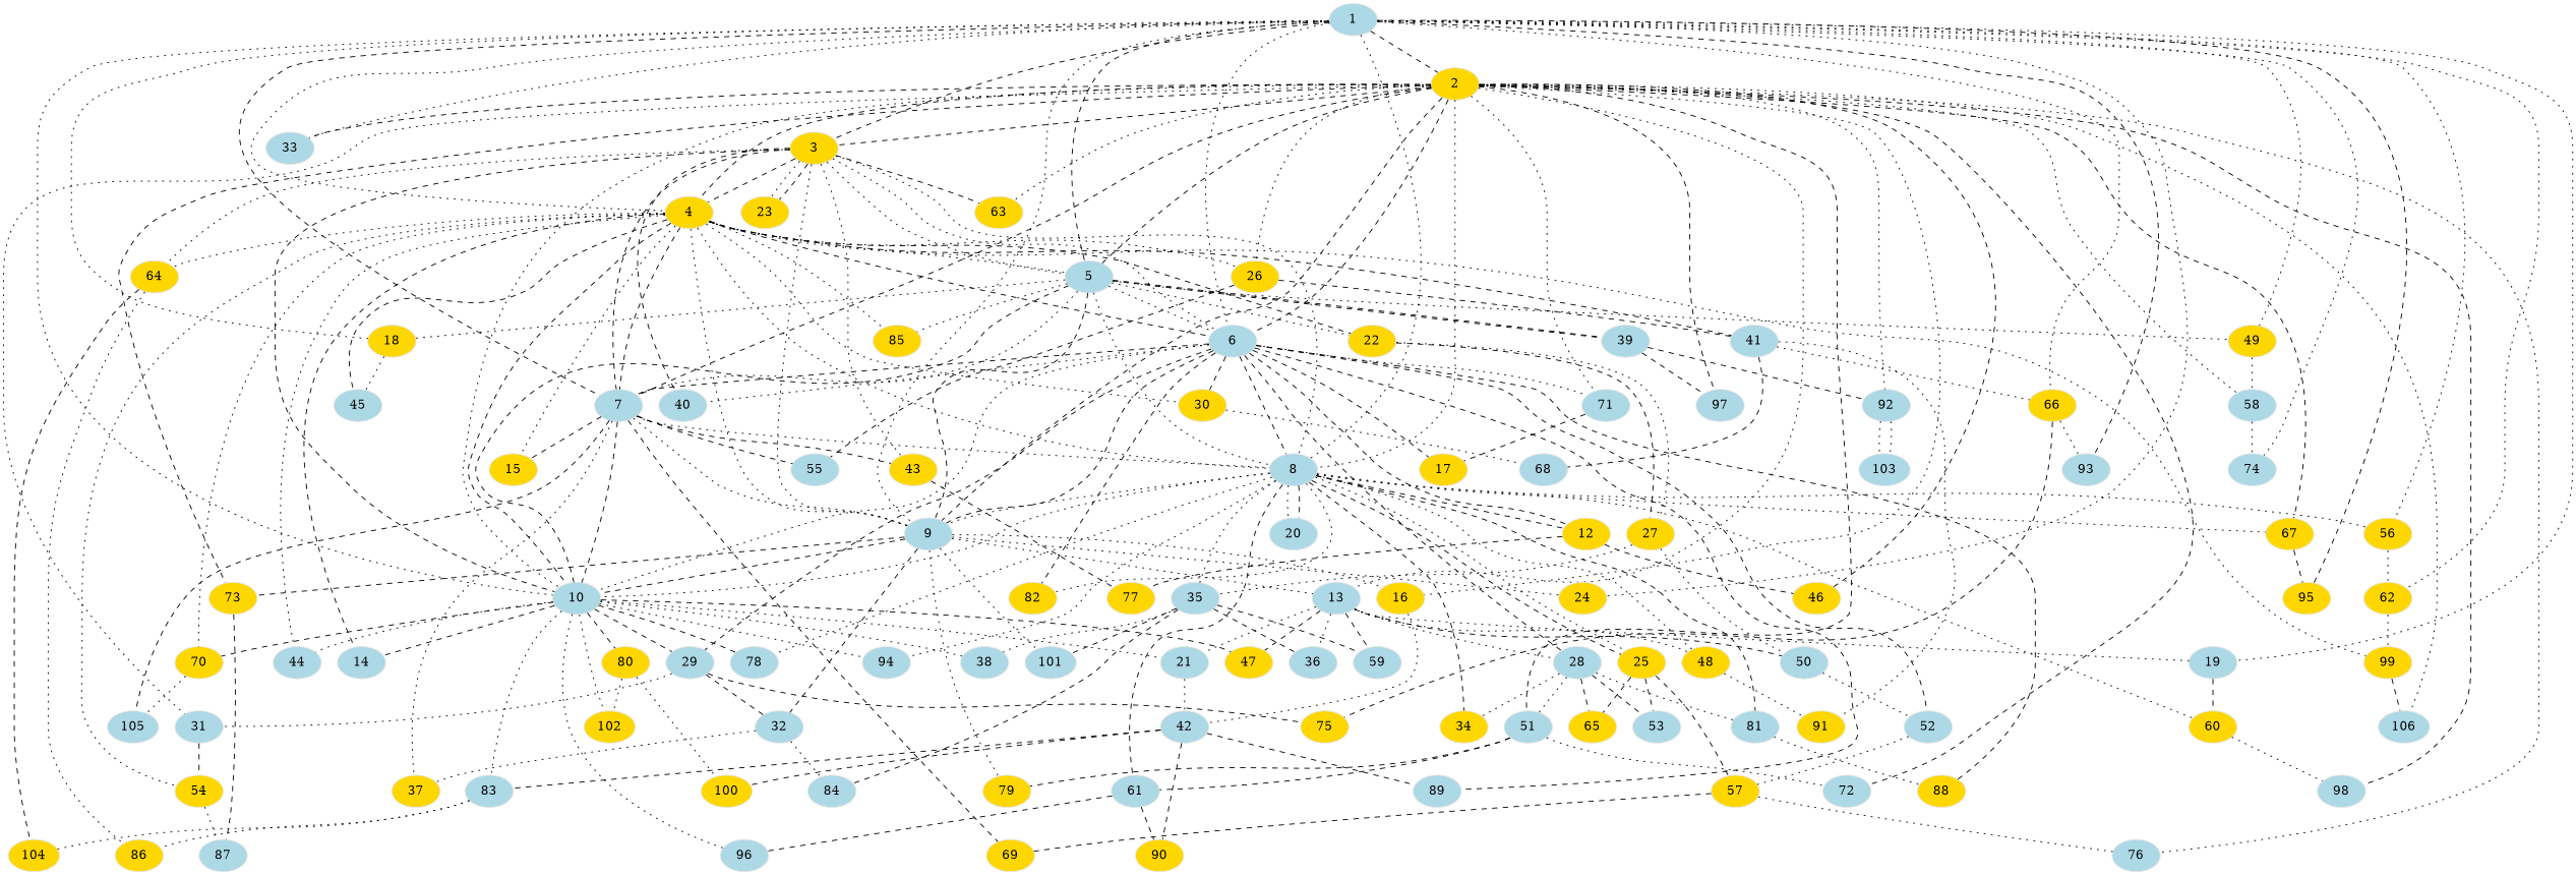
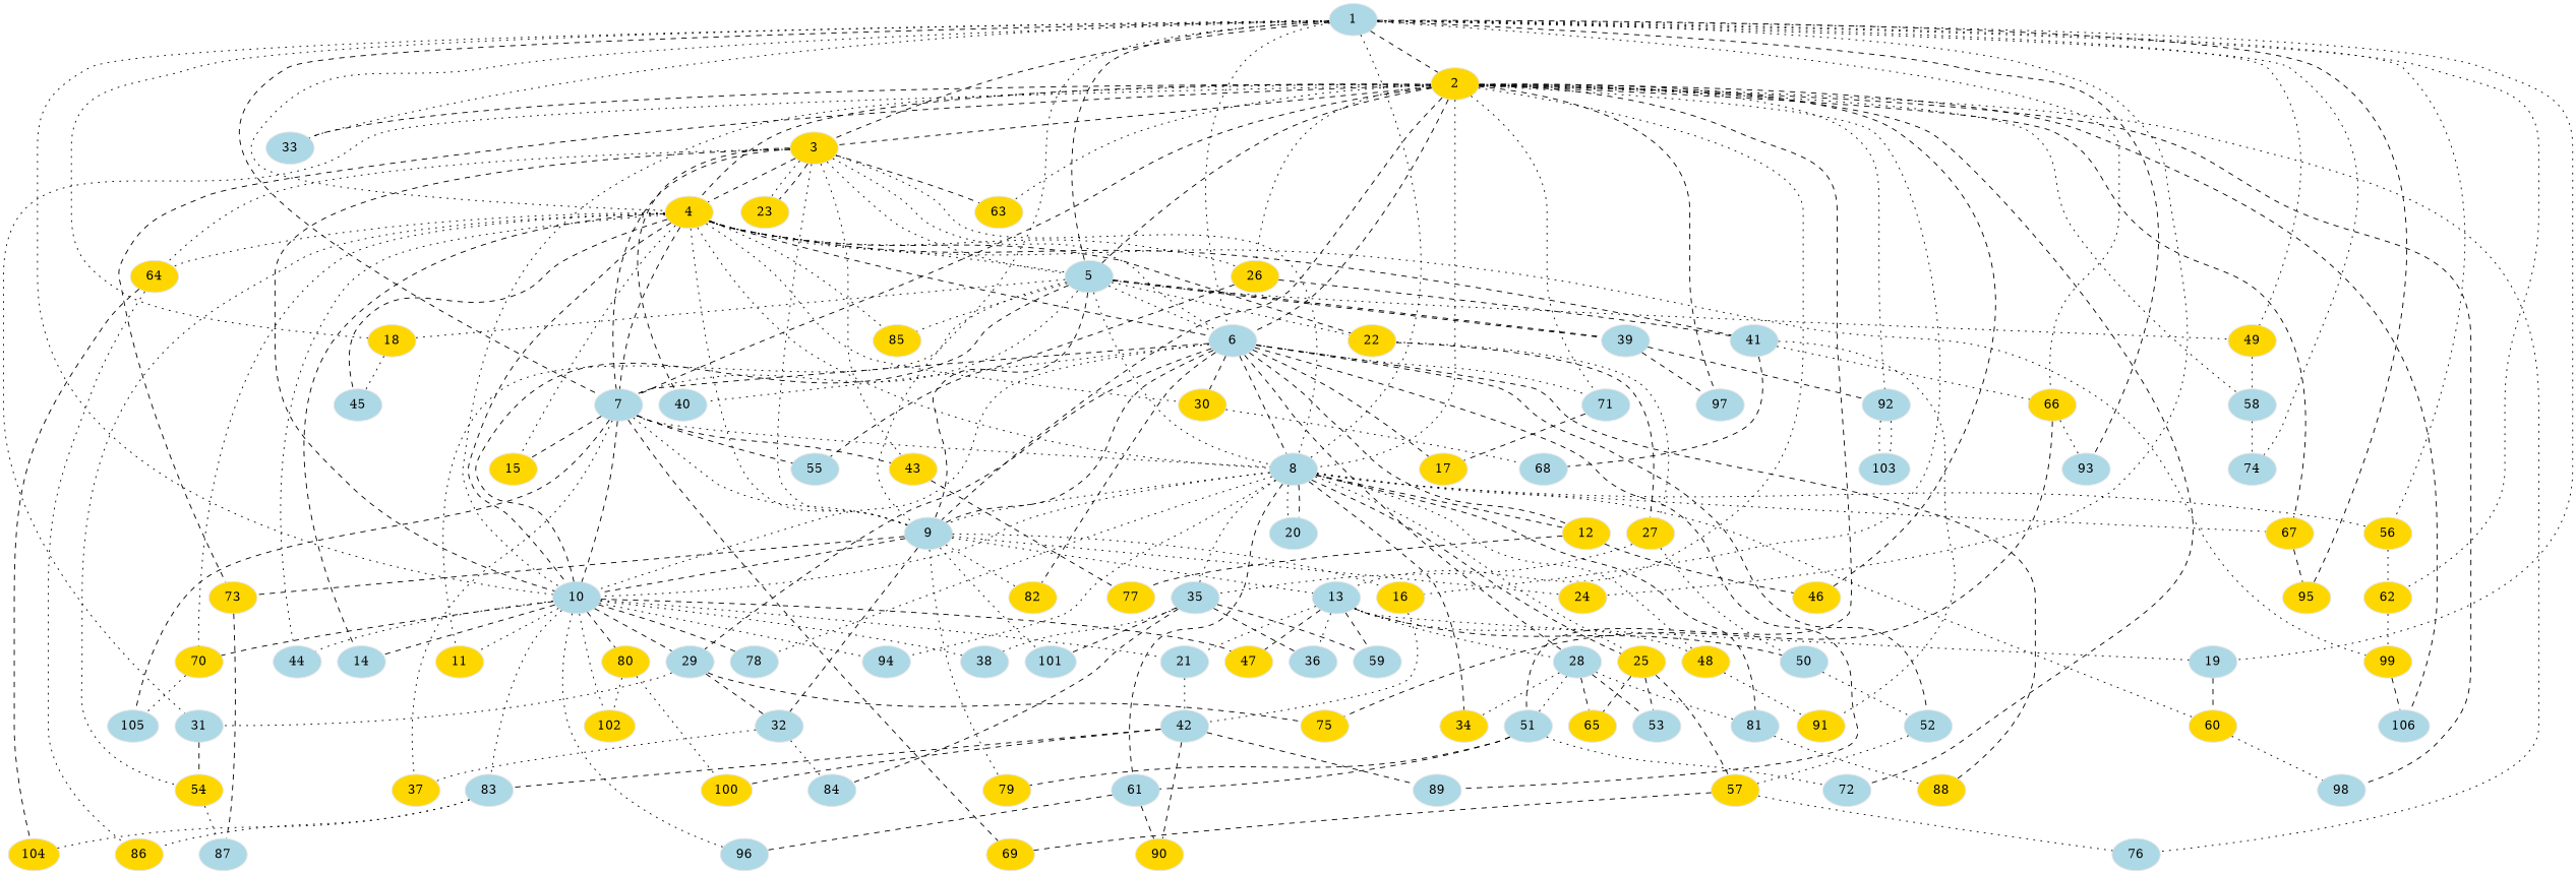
  graph {
    node [color=gray90 fillcolor=lightblue style=filled]
    edge [style=dotted]
    2 [fillcolor=gold]
    1
    3 [fillcolor=gold]
    4 [fillcolor=gold]
    5
    6
    7
    8
    9
    10
    18 [fillcolor=gold]
    19
    24 [fillcolor=gold]
    33
    49 [fillcolor=gold]
    56 [fillcolor=gold]
    62 [fillcolor=gold]
    66 [fillcolor=gold]
    74
    93
    95 [fillcolor=gold]
    13
    16 [fillcolor=gold]
    26 [fillcolor=gold]
    31
    46 [fillcolor=gold]
    51
    58
    63 [fillcolor=gold]
    67 [fillcolor=gold]
    71
    72
    73 [fillcolor=gold]
    76
    92
    97
    98
    106
    23 [fillcolor=gold]
    40
    43 [fillcolor=gold]
    64 [fillcolor=gold]
    14
    15 [fillcolor=gold]
    22 [fillcolor=gold]
    30 [fillcolor=gold]
    41
    44
    45
    54 [fillcolor=gold]
    70 [fillcolor=gold]
    85 [fillcolor=gold]
    99 [fillcolor=gold]
+   11 [fillcolor=gold]
    39
    12 [fillcolor=gold]
    17 [fillcolor=gold]
    28
    29
    52
    82 [fillcolor=gold]
    88 [fillcolor=gold]
    89
    37 [fillcolor=gold]
    55
    69 [fillcolor=gold]
    105
    20
    25 [fillcolor=gold]
    34 [fillcolor=gold]
    35
    48 [fillcolor=gold]
    60 [fillcolor=gold]
    61
    78
    81
    94
    32
    79 [fillcolor=gold]
    101
    80 [fillcolor=gold]
    21
    38
    47 [fillcolor=gold]
    83
    96
    102 [fillcolor=gold]
    75 [fillcolor=gold]
    36
    50
    59
    42
    87
    103
    77 [fillcolor=gold]
    86 [fillcolor=gold]
    104 [fillcolor=gold]
    27 [fillcolor=gold]
    68
    91 [fillcolor=gold]
    100 [fillcolor=gold]
    53
    65 [fillcolor=gold]
    57 [fillcolor=gold]
    84
    90 [fillcolor=gold]
    2 -- 3 [style=dashed]
    2 -- 4 [style=dashed]
    2 -- 5 [style=dashed]
    2 -- 6 [style=dashed]
    2 -- 7 [style=dashed]
    2 -- 8
    2 -- 9 [style=dashed]
    2 -- 10
    2 -- 33 [style=dashed]
    2 -- 13
    2 -- 16
    2 -- 26
    2 -- 31
    2 -- 46 [style=dashed]
    2 -- 51 [style=dashed]
    2 -- 58
    2 -- 63
    2 -- 67 [style=dashed]
    2 -- 71
    2 -- 72 [style=dashed]
    2 -- 73 [style=dashed]
    2 -- 76
    2 -- 92
    2 -- 97 [style=dashed]
    2 -- 98 [style=dashed]
-   2 -- 106
+   2 -- 106 [style=dashed]
    1 -- 2 [style=dashed]
    1 -- 3 [style=dashed]
    1 -- 4
    1 -- 5 [style=dashed]
    1 -- 6
    1 -- 7 [style=dashed]
    1 -- 8
    1 -- 9
    1 -- 10
    1 -- 18
    1 -- 19
    1 -- 24
    1 -- 33
    1 -- 49
    1 -- 56
    1 -- 62
    1 -- 66
    1 -- 74
    1 -- 93 [style=dashed]
    1 -- 95 [style=dashed]
    3 -- 4 [style=dashed]
    3 -- 5
    3 -- 6
    3 -- 7 [style=dashed]
    3 -- 8
    3 -- 9
    3 -- 10 [style=dashed]
    3 -- 63 [style=dashed]
    3 -- 23
    3 -- 23 [style=dashed]
    3 -- 40 [style=dashed]
    3 -- 43
    3 -- 64
    4 -- 5
    4 -- 6 [style=dashed]
    4 -- 7 [style=dashed]
    4 -- 8
    4 -- 9
    4 -- 10 [style=dashed]
    4 -- 26
    4 -- 64
    4 -- 14 [style=dashed]
    4 -- 15
    4 -- 22 [style=dashed]
    4 -- 30
    4 -- 41 [style=dashed]
    4 -- 44
    4 -- 45 [style=dashed]
    4 -- 54
    4 -- 70
    4 -- 85
    4 -- 99
    5 -- 6
    5 -- 7
    5 -- 8
    5 -- 9 [style=dashed]
    5 -- 10 [style=dashed]
    5 -- 18
    5 -- 49
    5 -- 22
    5 -- 85
+   5 -- 11
    5 -- 39 [style=dashed]
    5 -- 39 [style=dashed]
    6 -- 7 [style=dashed]
    6 -- 8 [style=dashed]
    6 -- 9 [style=dashed]
    6 -- 10
    6 -- 71
    6 -- 40
    6 -- 30 [style=dashed]
    6 -- 12 [style=dashed]
    6 -- 17 [style=dashed]
    6 -- 28 [style=dashed]
    6 -- 29 [style=dashed]
    6 -- 52 [style=dashed]
    6 -- 82 [style=dashed]
    6 -- 88 [style=dashed]
    6 -- 89 [style=dashed]
    7 -- 8
    7 -- 9
    7 -- 10 [style=dashed]
    7 -- 43 [style=dashed]
    7 -- 15 [style=dashed]
    7 -- 37
    7 -- 55 [style=dashed]
    7 -- 69 [style=dashed]
    7 -- 105 [style=dashed]
    8 -- 9
    8 -- 10
    8 -- 56
    8 -- 67
    8 -- 12 [style=dashed]
-   8 -- 82
+   9 -- 82
    8 -- 20
    8 -- 20 [style=dashed]
    8 -- 25 [style=dashed]
    8 -- 25
    8 -- 34 [style=dashed]
    8 -- 35
    8 -- 48
    8 -- 60
    8 -- 61 [style=dashed]
    8 -- 78
    8 -- 81 [style=dashed]
    8 -- 94
    9 -- 10 [style=dashed]
    9 -- 24
    9 -- 13
    9 -- 16
    9 -- 73 [style=dashed]
    9 -- 32 [style=dashed]
    9 -- 79
    9 -- 101
    10 -- 14 [style=dashed]
    10 -- 44
    10 -- 70 [style=dashed]
+   10 -- 11
    10 -- 29 [style=dashed]
    10 -- 78 [style=dashed]
    10 -- 94
    10 -- 80 [style=dashed]
    10 -- 21
    10 -- 38
    10 -- 47 [style=dashed]
    10 -- 83
    10 -- 96
    10 -- 102
    18 -- 45
    19 -- 60 [style=dashed]
    49 -- 58
    56 -- 62
    62 -- 99
    66 -- 93
    66 -- 75 [style=dashed]
    13 -- 19
    13 -- 28
    13 -- 48
    13 -- 21
    13 -- 47 [style=dashed]
    13 -- 36
    13 -- 50 [style=dashed]
    13 -- 59 [style=dashed]
    16 -- 42
    26 -- 41 [style=dashed]
    26 -- 55 [style=dashed]
    31 -- 54 [style=dashed]
    51 -- 72
    51 -- 61 [style=dashed]
    51 -- 79 [style=dashed]
    58 -- 74
    67 -- 95 [style=dashed]
    71 -- 17 [style=dashed]
    73 -- 87 [style=dashed]
    92 -- 103
    92 -- 103
    43 -- 77 [style=dashed]
    64 -- 86
    64 -- 104 [style=dashed]
    22 -- 27 [style=dashed]
    22 -- 27
    30 -- 68
    41 -- 66
    41 -- 68 [style=dashed]
    41 -- 91
    54 -- 87
    70 -- 105
    99 -- 106 [style=dashed]
    39 -- 92 [style=dashed]
    39 -- 97 [style=dashed]
    12 -- 46 [style=dashed]
    12 -- 77 [style=dashed]
    28 -- 51
    28 -- 34
    28 -- 81
    28 -- 53 [style=dashed]
    28 -- 65 [style=dashed]
    29 -- 31
    29 -- 32 [style=dashed]
    29 -- 75 [style=dashed]
    52 -- 57
    25 -- 53 [style=dashed]
    25 -- 65 [style=dashed]
    25 -- 57 [style=dashed]
    35 -- 101 [style=dashed]
    35 -- 38
    35 -- 36 [style=dashed]
    35 -- 59 [style=dashed]
    35 -- 84 [style=dashed]
    48 -- 91
    60 -- 98
    61 -- 96 [style=dashed]
    61 -- 90 [style=dashed]
    81 -- 88
    32 -- 37
    32 -- 84
    80 -- 102
    80 -- 100
    21 -- 42
    83 -- 86
    83 -- 104
    50 -- 52
    42 -- 89 [style=dashed]
    42 -- 83 [style=dashed]
    42 -- 100 [style=dashed]
    42 -- 90 [style=dashed]
    27 -- 35
    27 -- 50
    57 -- 76
    57 -- 69 [style=dashed]
  }
